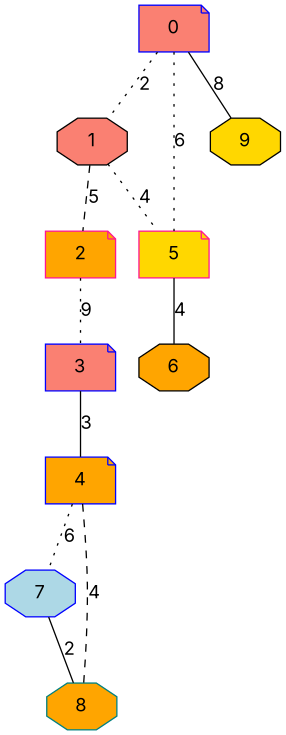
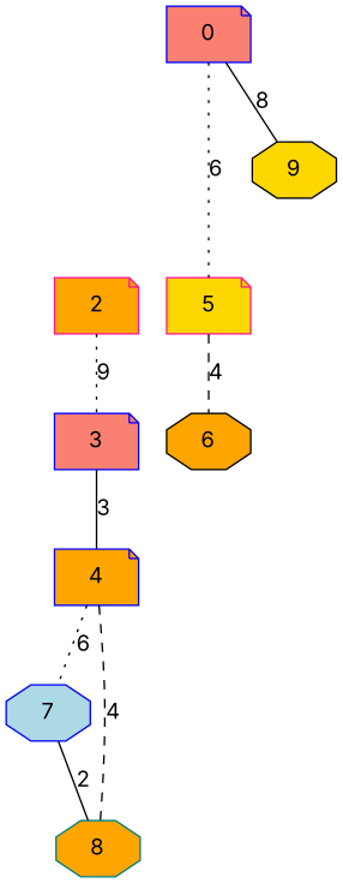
  graph {
    fontname=Inter
    node [color=blue fillcolor=orange fontname=Inter shape=note style=filled weight=1]
    edge [fontname=Inter style=dotted]
    0 [fillcolor=salmon]
-   1 [color=black fillcolor=salmon shape=octagon]
    5 [color=deeppink fillcolor=gold]
    9 [color=black fillcolor=gold shape=octagon weight=4]
    2 [color=deeppink weight=2]
    6 [color=black shape=octagon]
    3 [fillcolor=salmon]
    4
    7 [fillcolor=lightblue shape=octagon]
    8 [color=teal shape=octagon]
-   0 -- 1 [label=2]
    0 -- 5 [label=6]
    0 -- 9 [label=8 style=solid]
-   1 -- 5 [label=4]
-   1 -- 2 [label=5 style=dashed]
-   5 -- 6 [label=4 style=solid]
+   5 -- 6 [label=4 style=dashed]
    2 -- 3 [label=9]
    3 -- 4 [label=3 style=solid]
    4 -- 7 [label=6]
    4 -- 8 [label=4 style=dashed]
    7 -- 8 [label=2 style=solid]
  }
